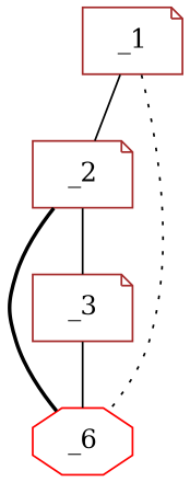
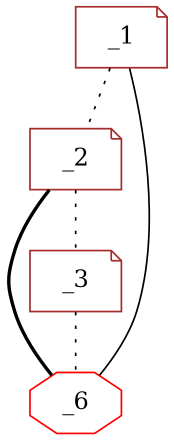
  graph {
    node [color=brown histo1=0 histo10=0 histo11=0 histo12=0 histo13=0 histo14=0 histo15=0 histo16=0 histo17=0 histo18=0 histo19=0 histo20=0 histo21=0 histo22=0 histo25=0 histo26=0 histo27=0 histo28=0 histo29=0 histo30=0 histo31=0 histo32=0 histo33=0 histo34=0 histo35=0 histo36=0 histo37=0 histo38=0 histo39=0 histo40=0 histo41=0 histo42=0 histo43=0 histo45=0 histo46=0 histo47=0 histo48=0 histo49=0 histo5=0 histo50=0 histo51=0 histo52=0 histo53=0 histo54=0 histo55=0 histo56=0 histo57=0 histo58=0 histo59=0 histo6=0 histo60=0 histo61=0 histo62=0 histo63=0 histo64=0 histo8=0 histo9=0 shape=note]
    edge [style=solid]
    _1 [histo1=0.787397 histo18=0.00261826 histo19=0.00314191 histo2=0.0865771 histo22=0.000349101 histo23=0.0174551 histo24=0.000523652 histo27=0.000174551 histo3=0.000174551 histo39=0.0010473 histo4=0 histo40=0.00226916 histo43=0.000872753 histo44=0.0787223 histo60=0.0179787 histo64=0.000349101 histo7=0.000349101]
    _2 [histo1=0.00876112 histo19=0.00780287 histo2=0.131417 histo20=0.350034 histo23=0.00246407 histo24=0.241342 histo3=0.0696783 histo4=0.144011 histo40=0.00752909 histo44=0.00999316 histo7=0.000273785 histo8=0.026694]
    n3 [color=red histo11=0.00458716 histo12=0.13945 histo2=0.00275229 histo23=0.00275229 histo24=0.0220183 histo27=0.000917431 histo28=0.121101 histo3=0.000917431 histo4=0.00275229 histo44=0.0678899 histo7=0.0385321 histo8=0.59633 label=_6 shape=octagon]
    _3 [histo2=0.150885 histo23=0 histo24=0 histo3=0.297788 histo4=0.551327 histo44=0 histo7=0]
-   _1 -- _2 [boundary=817]
-   _1 -- n3 [boundary=64 style=dotted]
+   _1 -- _2 [boundary=817 style=dotted]
+   _1 -- n3 [boundary=64]
    _2 -- n3 [boundary=144 style=bold]
-   _2 -- _3 [boundary=1106]
-   _3 -- n3 [boundary=5]
+   _2 -- _3 [boundary=1106 style=dotted]
+   _3 -- n3 [boundary=5 style=dotted]
  }
